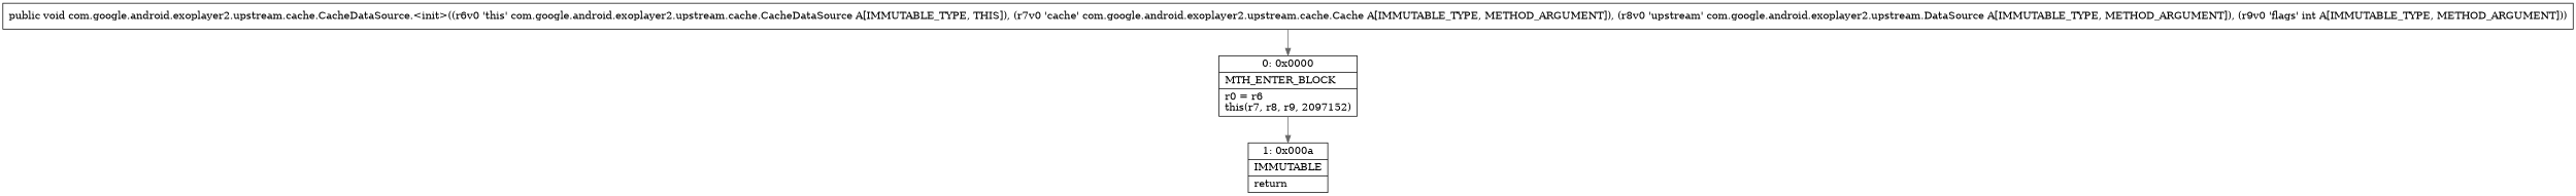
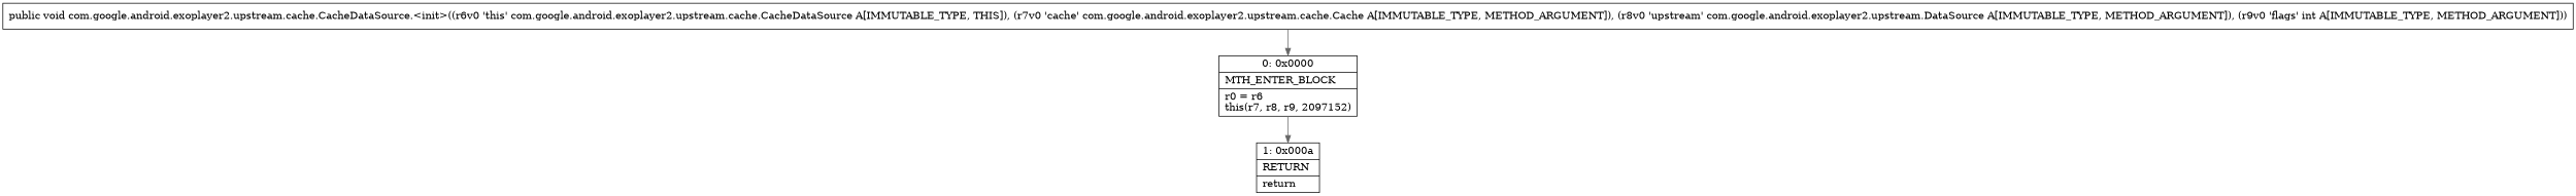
  digraph {
    node [shape=record]
    edge [color=gray40 style=solid arrowhead=normal]
    n1 [label="{0\:\ 0x0000|MTH_ENTER_BLOCK\l|r0 = r6\lthis(r7, r8, r9, 2097152)\l}"]
-   n2 [label="{1\:\ 0x000a|IMMUTABLE\l|return\l}"]
+   n2 [label="{1\:\ 0x000a|RETURN\l|return\l}"]
    n3 [label="{public void com.google.android.exoplayer2.upstream.cache.CacheDataSource.\<init\>((r6v0 'this' com.google.android.exoplayer2.upstream.cache.CacheDataSource A[IMMUTABLE_TYPE, THIS]), (r7v0 'cache' com.google.android.exoplayer2.upstream.cache.Cache A[IMMUTABLE_TYPE, METHOD_ARGUMENT]), (r8v0 'upstream' com.google.android.exoplayer2.upstream.DataSource A[IMMUTABLE_TYPE, METHOD_ARGUMENT]), (r9v0 'flags' int A[IMMUTABLE_TYPE, METHOD_ARGUMENT])) }"]
    n1 -> n2
    n3 -> n1
  }
